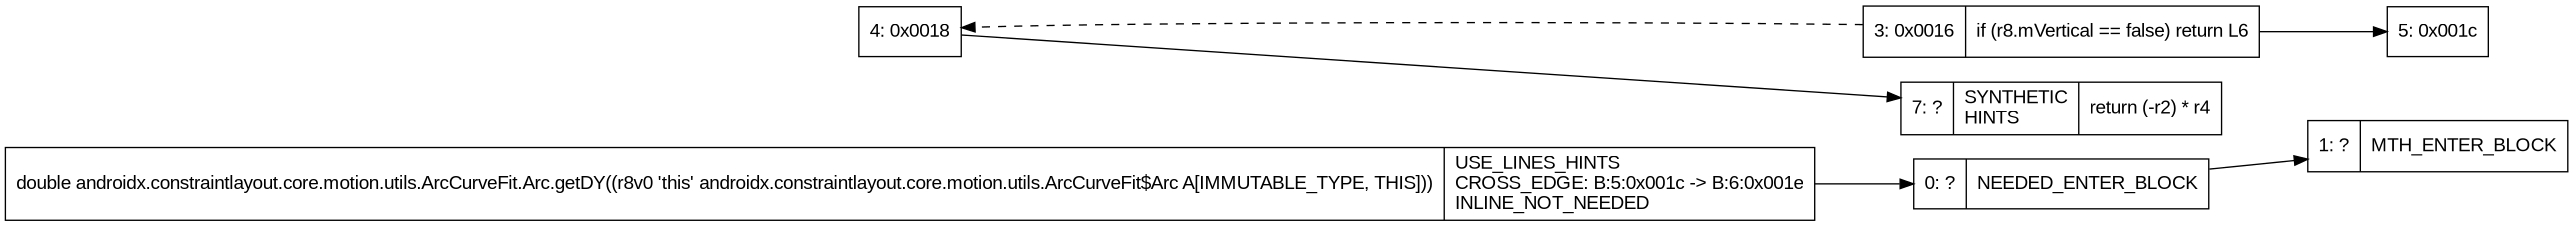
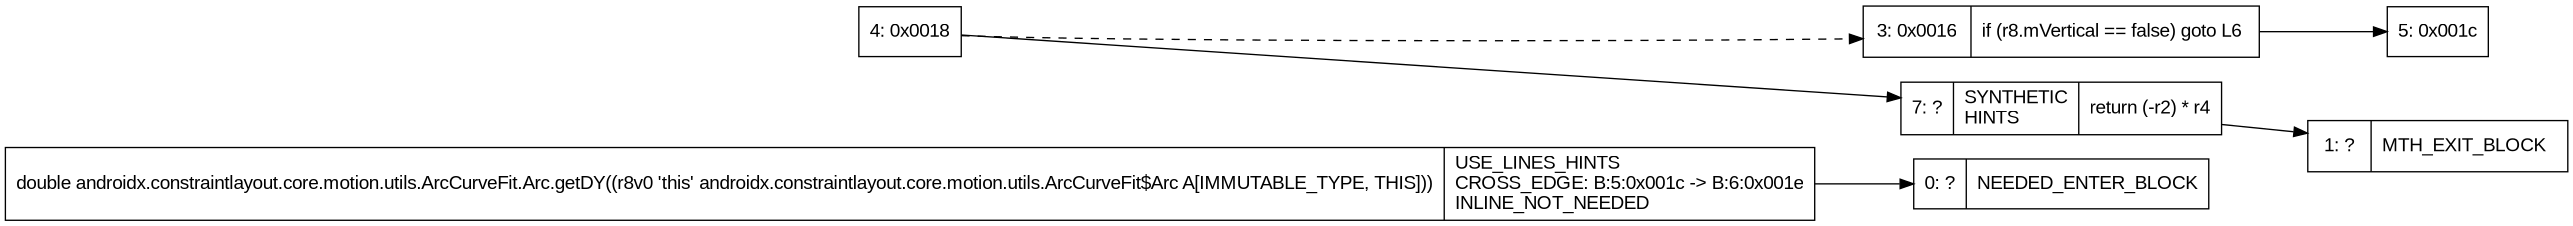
  digraph {
    fontname="Liberation Sans"
    rankdir=LR
    node [fontname="Liberation Sans" shape=record]
    edge [fontname="Liberation Sans"]
    n1 [label="{0\:\ ?|NEEDED_ENTER_BLOCK\l}"]
-   n2 [label="{3\:\ 0x0016|if (r8.mVertical == false) return L6\l}"]
+   n2 [label="{3\:\ 0x0016|if (r8.mVertical == false) goto L6\l}"]
    n3 [label="{4\:\ 0x0018}"]
    n4 [label="{5\:\ 0x001c}"]
    n5 [label="{7\:\ ?|SYNTHETIC\lHINTS\l|return (\-r2) * r4\l}"]
-   n6 [label="{1\:\ ?|MTH_ENTER_BLOCK\l}"]
+   n6 [label="{1\:\ ?|MTH_EXIT_BLOCK\l}"]
    n7 [label="{double androidx.constraintlayout.core.motion.utils.ArcCurveFit.Arc.getDY((r8v0 'this' androidx.constraintlayout.core.motion.utils.ArcCurveFit$Arc A[IMMUTABLE_TYPE, THIS]))  | USE_LINES_HINTS\lCROSS_EDGE: B:5:0x001c \-\> B:6:0x001e\lINLINE_NOT_NEEDED\l}"]
-   n2 -> n3 [style=dashed]
+   n3 -> n2 [style=dashed]
    n2 -> n4
    n3 -> n5
-   n1 -> n6
+   n5 -> n6
    n7 -> n1
  }
